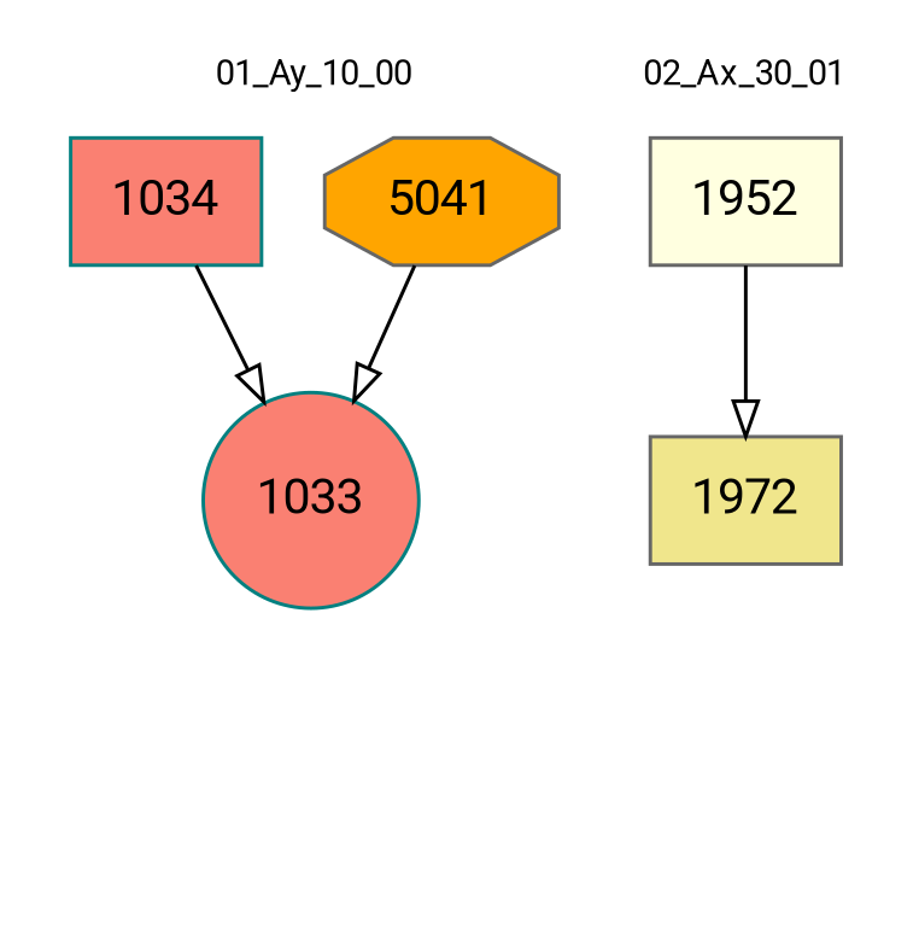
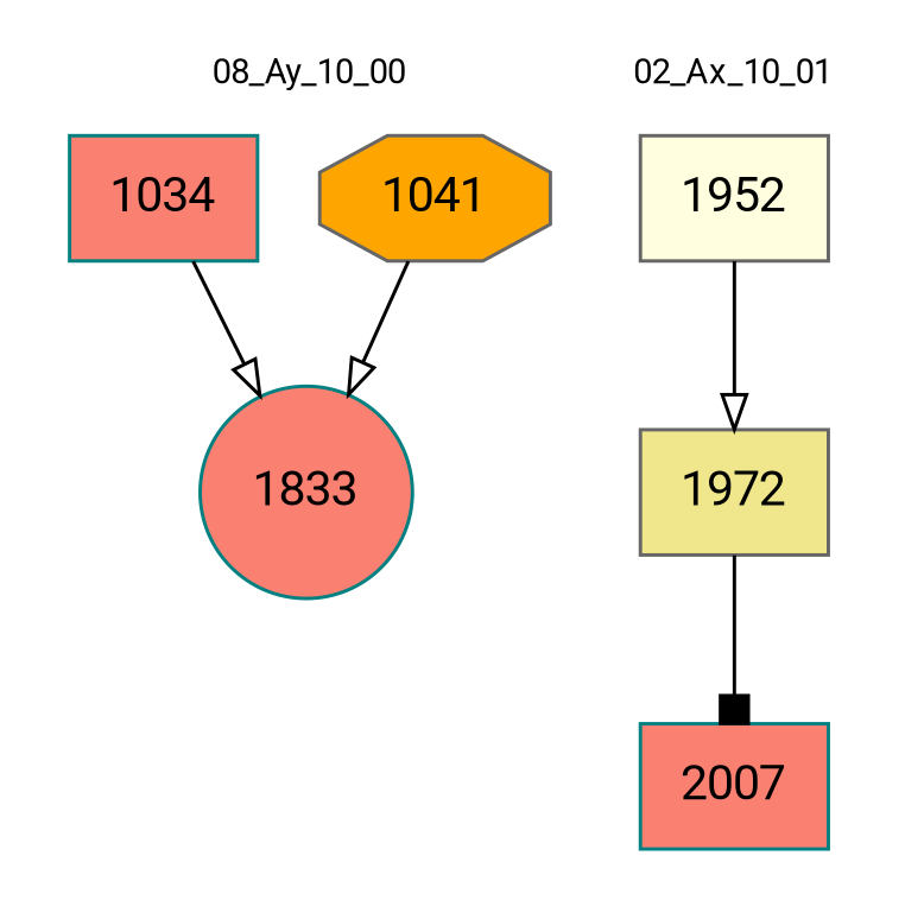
  digraph {
    fontname=Roboto
    node [color=gray40 fillcolor=salmon fontname=Roboto shape=box style=filled]
    edge [arrowhead=onormal color=black fontname=Roboto]
-   n1 [fillcolor=orange label=5041 shape=octagon]
+   n1 [fillcolor=orange label=1041 shape=octagon]
    n2 [color=teal label=1034]
-   n3 [color=teal label=1033 shape=circle]
+   n3 [color=teal label=1833 shape=circle]
    n4 [fillcolor=lightyellow label=1952]
    n5 [fillcolor=khaki label=1972]
+   n6 [color=teal label=2007]
    subgraph cluster_1 {
      color=white
      fontsize=10
-     label="01_Ay_10_00"
+     label="08_Ay_10_00"
      n1
      n2
      n3
    }
    subgraph cluster_2 {
      color=white
      fontsize=10
-     label="02_Ax_30_01"
+     label="02_Ax_10_01"
      n4
      n5
+     n6
    }
    n1 -> n3
    n2 -> n3
    n4 -> n5
+   n5 -> n6 [arrowhead=box]
  }
